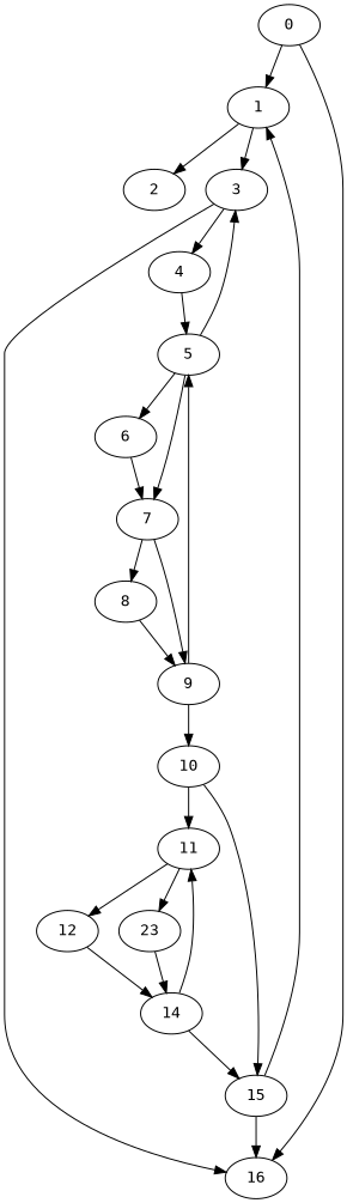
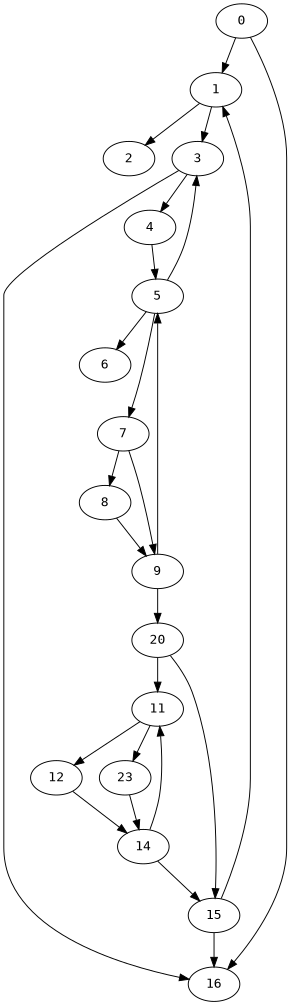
  digraph {
    fontname="DejaVu Sans Mono"
    node [fontname="DejaVu Sans Mono"]
    edge [fontname="DejaVu Sans Mono"]
    0
    1
    16
    2
    3
    4
    5
    6
    7
    8
    9
-   10
+   10 [label=20]
    11
    15
    12
    n16 [label=23]
    14
    0 -> 1
    0 -> 16
    1 -> 2
    1 -> 3
    3 -> 16
    3 -> 4
    4 -> 5
    5 -> 3
    5 -> 6
    5 -> 7
-   6 -> 7
    7 -> 8
    7 -> 9
    8 -> 9
    9 -> 5
    9 -> 10
    10 -> 11
    10 -> 15
    11 -> 12
    11 -> n16
    15 -> 1
    15 -> 16
    12 -> 14
    n16 -> 14
    14 -> 11
    14 -> 15
  }
